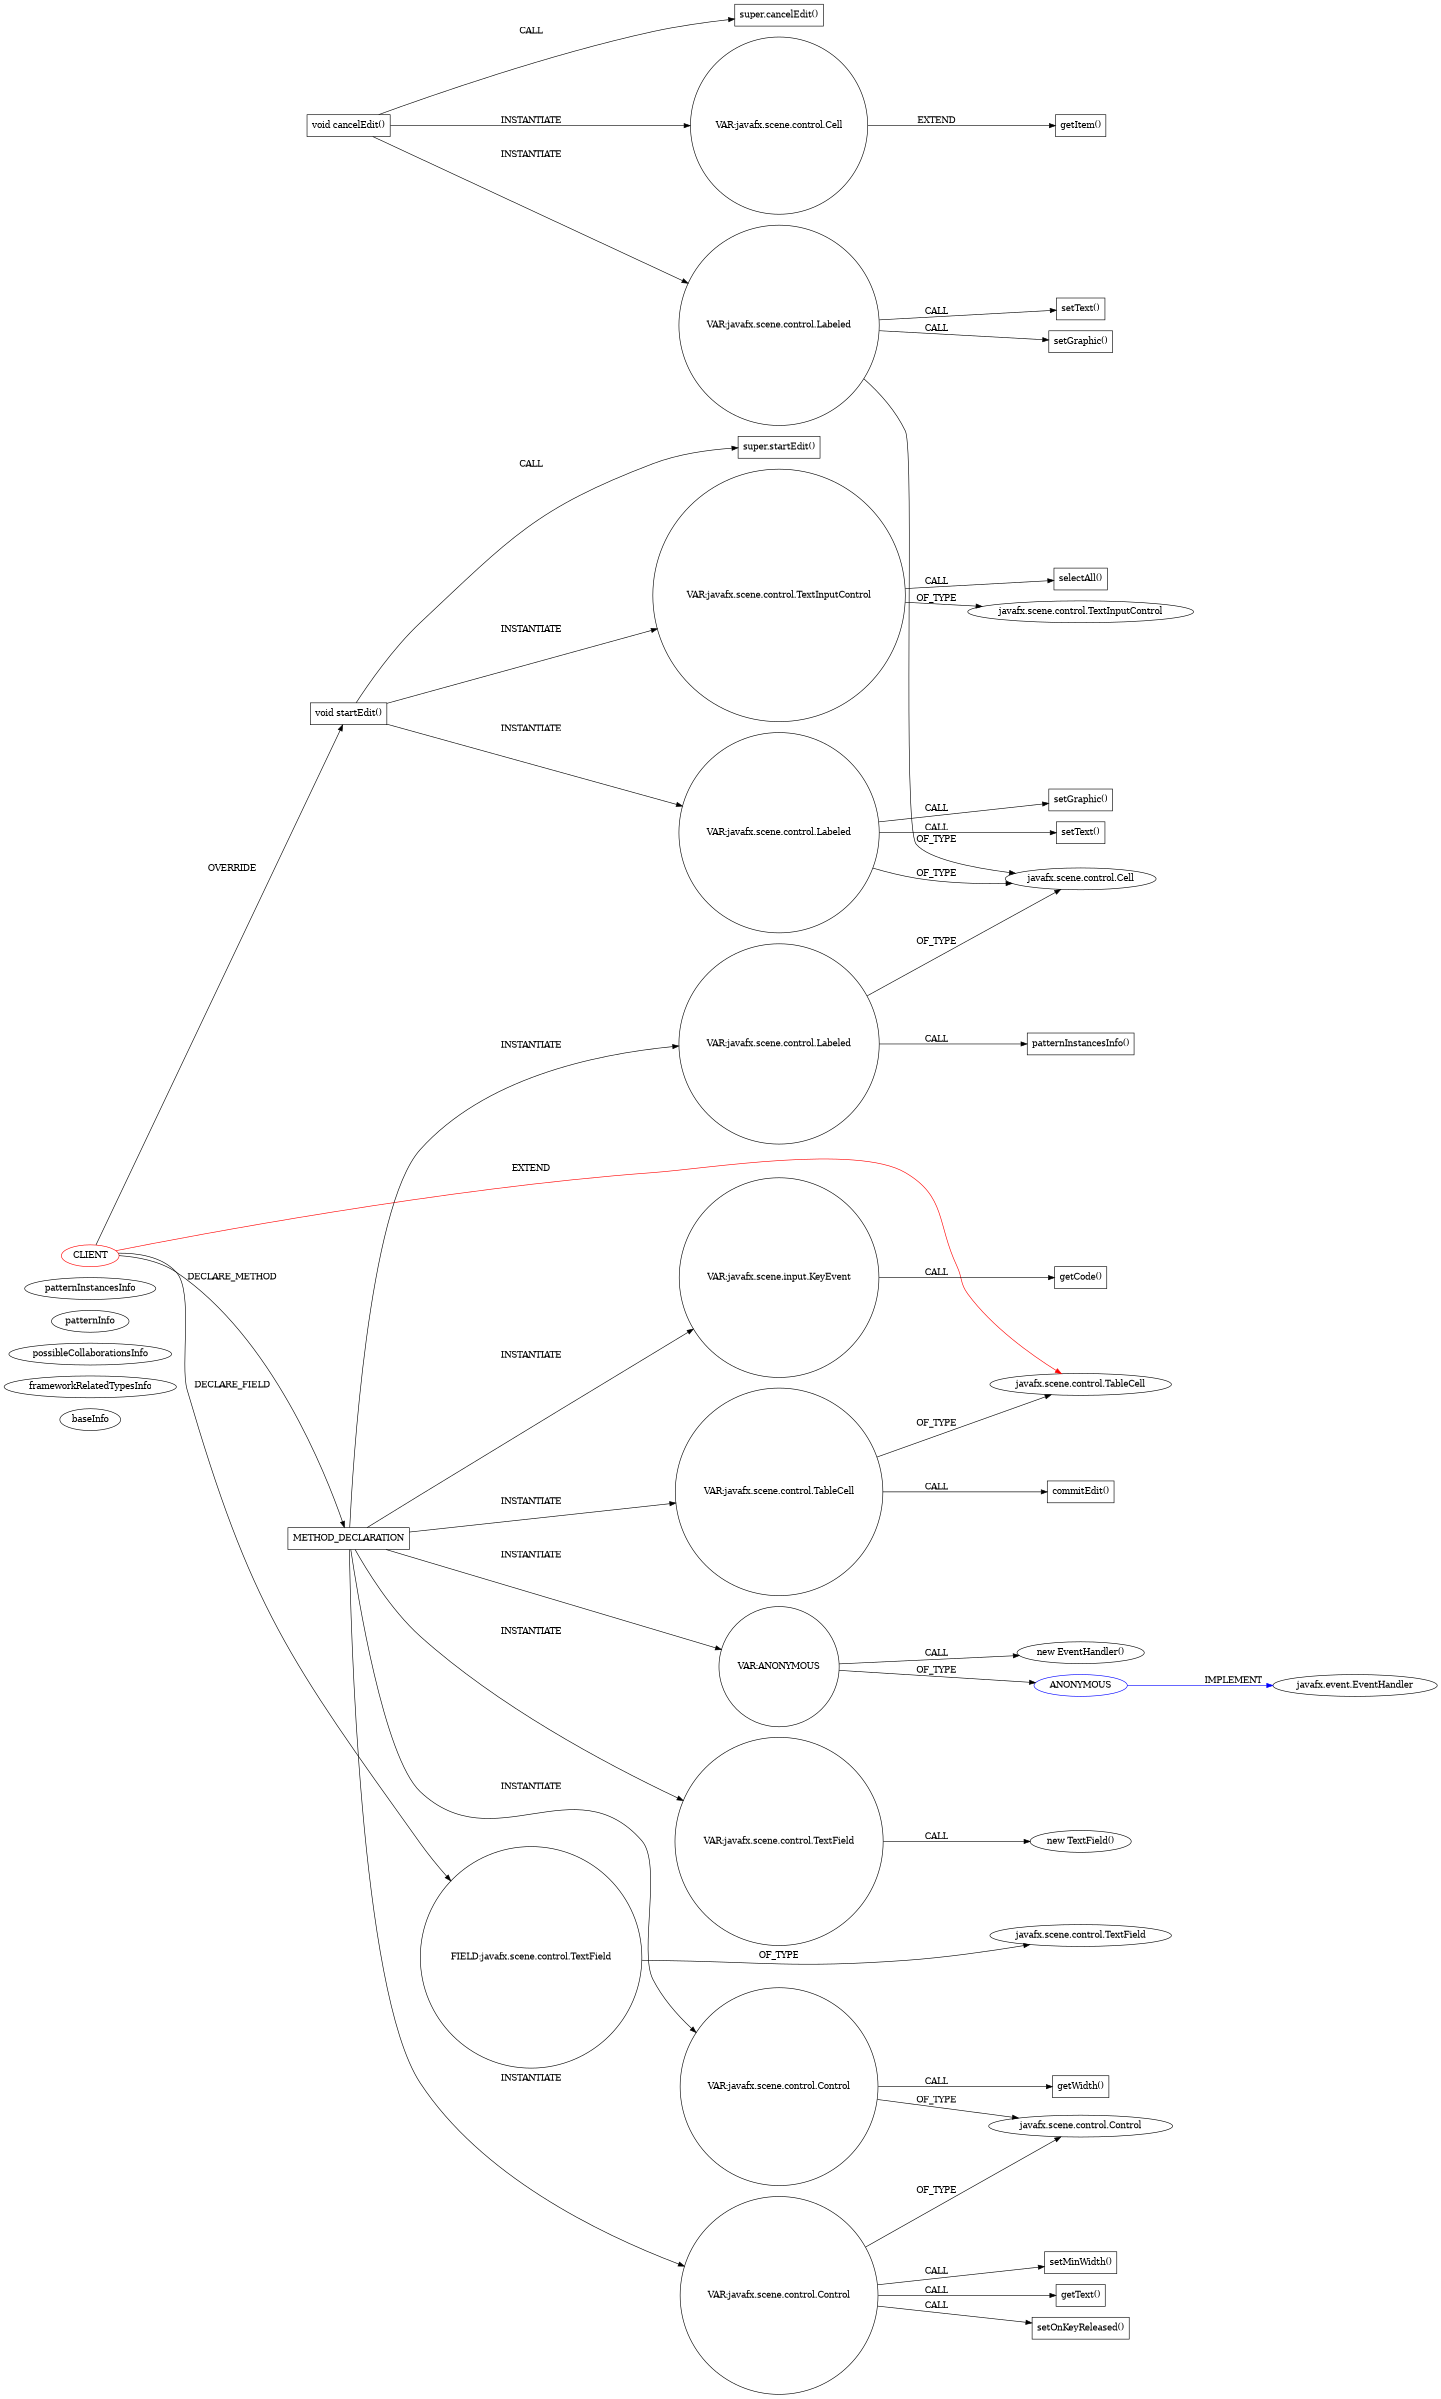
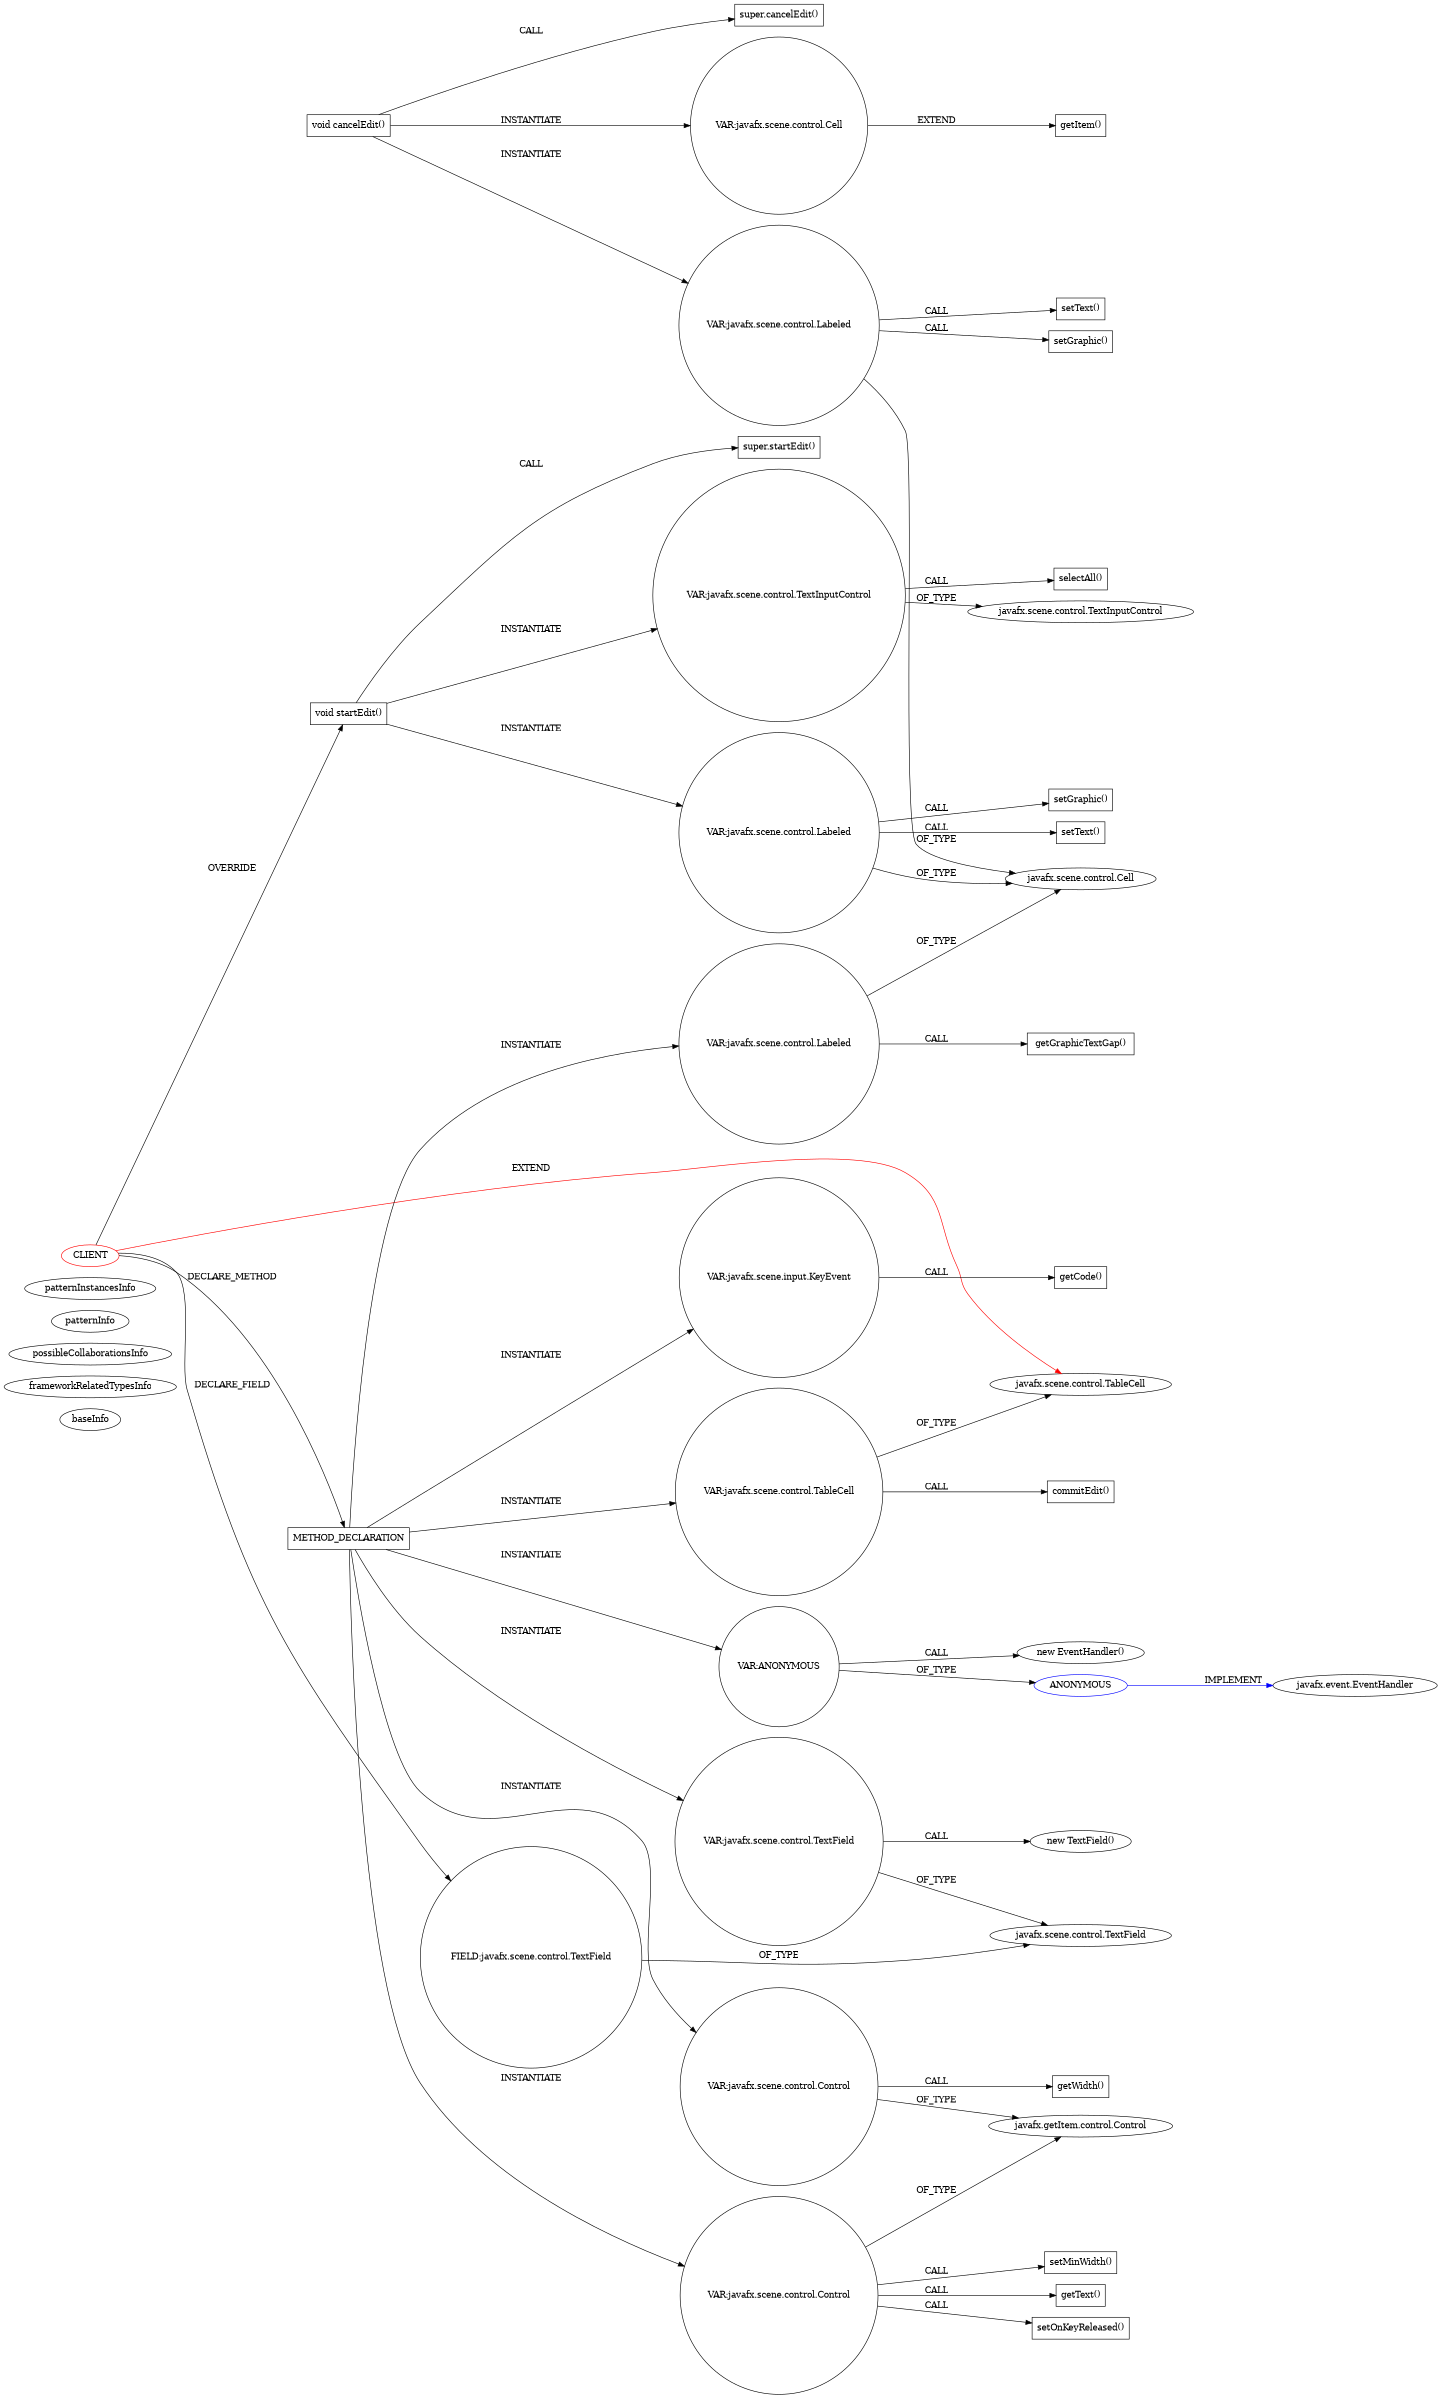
  digraph {
    rankdir=LR
    node [isFrameworkType=false shape=box vertexType=INSIDE_CALL]
    baseInfo [category=pattern graphId=2480 isAnonymous=false possibleRelation=true isFrameworkType="" shape="" vertexType=""]
    frameworkRelatedTypesInfo [0="javafx.scene.control.TableCell" isFrameworkType="" shape="" vertexType=""]
    possibleCollaborationsInfo [0="2480~INSTANTIATION-CLIENT_METHOD_DECLARATION-~javafx.scene.control.TableCell ~javafx.event.EventHandler ~false~true" isFrameworkType="" shape="" vertexType=""]
    patternInfo [frequency=3.0 patternRootClient=0 isFrameworkType="" shape="" vertexType=""]
    patternInstancesInfo [0="hock323-eventManager~/hock323-eventManager/EventManager-master/src/eventManager/fx/EditingPrizeCell.java~EditingPrizeCell~3043" 1="hock323-eventManager~/hock323-eventManager/EventManager-master/src/eventManager/fx/EditingIntegerPrizeCell.java~EditingIntegerPrizeCell~3041" 2="JeremieAstray-studentScoreAnalysis~/JeremieAstray-studentScoreAnalysis/studentScoreAnalysis-master/src/com/jeremie/scoreAnalysis/view/ScoreEditingCell.java~ScoreEditingCell~619" isFrameworkType="" shape="" vertexType=""]
    n6 [label="super.startEdit()" vertexType=SUPER_CALL]
    n7 [label="void startEdit()" vertexType=OVERRIDING_METHOD_DECLARATION]
    n8 [label="VAR:javafx.scene.control.TextInputControl" shape=circle vertexType=VARIABLE_EXPRESION]
    n9 [label="VAR:javafx.scene.control.Labeled" shape=circle vertexType=VARIABLE_EXPRESION]
    n10 [label="selectAll()"]
    n11 [label="javafx.scene.control.TextInputControl" vertexType=FRAMEWORK_CLASS_TYPE shape=""]
    n12 [label="javafx.scene.control.Cell" vertexType=FRAMEWORK_CLASS_TYPE shape=""]
    n13 [label="setGraphic()"]
    n14 [label="setText()"]
    n15 [color=red label=CLIENT vertexType=ROOT_CLIENT_CLASS_DECLARATION shape=""]
    n16 [label="javafx.scene.control.TableCell" vertexType=FRAMEWORK_CLASS_TYPE shape=""]
    n17 [label=METHOD_DECLARATION vertexType=CLIENT_METHOD_DECLARATION]
    n18 [label="FIELD:javafx.scene.control.TextField" shape=circle vertexType=FIELD_DECLARATION]
    n19 [label="void cancelEdit()" vertexType=OVERRIDING_METHOD_DECLARATION]
    n20 [label="super.cancelEdit()" vertexType=SUPER_CALL]
    n21 [label="VAR:javafx.scene.control.Cell" shape=circle vertexType=VARIABLE_EXPRESION]
    n22 [label="VAR:javafx.scene.control.Labeled" shape=circle vertexType=VARIABLE_EXPRESION]
    n23 [label="VAR:ANONYMOUS" shape=circle vertexType=VARIABLE_EXPRESION]
    n24 [label="VAR:javafx.scene.control.TextField" shape=circle vertexType=VARIABLE_EXPRESION]
    n25 [label="VAR:javafx.scene.control.Labeled" shape=circle vertexType=VARIABLE_EXPRESION]
    n26 [label="VAR:javafx.scene.control.TableCell" shape=circle vertexType=VARIABLE_EXPRESION]
    n27 [label="VAR:javafx.scene.control.Control" shape=circle vertexType=VARIABLE_EXPRESION]
    n28 [label="VAR:javafx.scene.control.Control" shape=circle vertexType=VARIABLE_EXPRESION]
    n29 [label="VAR:javafx.scene.input.KeyEvent" shape=circle vertexType=VARIABLE_EXPRESION]
    n30 [label="javafx.scene.control.TextField" vertexType=FRAMEWORK_CLASS_TYPE shape=""]
    n31 [label="getItem()"]
    n32 [label="setGraphic()"]
    n33 [label="setText()"]
    n34 [color=blue label=ANONYMOUS vertexType=REFERENCE_ANONYMOUS_DECLARATION shape=""]
    n35 [label="new EventHandler()" vertexType=CONSTRUCTOR_CALL shape=""]
    n36 [label="new TextField()" vertexType=CONSTRUCTOR_CALL shape=""]
-   n37 [label="patternInstancesInfo()"]
+   n37 [label="getGraphicTextGap()"]
    n38 [label="commitEdit()"]
-   n39 [label="javafx.scene.control.Control" vertexType=FRAMEWORK_CLASS_TYPE shape=""]
+   n39 [label="javafx.getItem.control.Control" vertexType=FRAMEWORK_CLASS_TYPE shape=""]
    n40 [label="getWidth()"]
    n41 [label="getText()"]
    n42 [label="setOnKeyReleased()"]
    n43 [label="setMinWidth()"]
    n44 [label="getCode()"]
    n45 [label="javafx.event.EventHandler" vertexType=FRAMEWORK_INTERFACE_TYPE shape=""]
    n7 -> n6 [label=CALL]
    n7 -> n8 [label=INSTANTIATE]
    n7 -> n9 [label=INSTANTIATE]
    n8 -> n10 [label=CALL]
    n8 -> n11 [label=OF_TYPE]
    n9 -> n12 [label=OF_TYPE]
    n9 -> n13 [label=CALL]
    n9 -> n14 [label=CALL]
    n15 -> n7 [label=OVERRIDE]
    n15 -> n16 [color=red label=EXTEND]
    n15 -> n17 [label=DECLARE_METHOD]
    n15 -> n18 [label=DECLARE_FIELD]
    n17 -> n23 [label=INSTANTIATE]
    n17 -> n24 [label=INSTANTIATE]
    n17 -> n25 [label=INSTANTIATE]
    n17 -> n26 [label=INSTANTIATE]
    n17 -> n27 [label=INSTANTIATE]
    n17 -> n28 [label=INSTANTIATE]
    n17 -> n29 [label=INSTANTIATE]
    n18 -> n30 [label=OF_TYPE]
    n19 -> n20 [label=CALL]
    n19 -> n21 [label=INSTANTIATE]
    n19 -> n22 [label=INSTANTIATE]
    n21 -> n31 [label=EXTEND]
    n22 -> n12 [label=OF_TYPE]
    n22 -> n32 [label=CALL]
    n22 -> n33 [label=CALL]
    n23 -> n34 [label=OF_TYPE]
    n23 -> n35 [label=CALL]
+   n24 -> n30 [label=OF_TYPE]
    n24 -> n36 [label=CALL]
    n25 -> n12 [label=OF_TYPE]
    n25 -> n37 [label=CALL]
    n26 -> n16 [label=OF_TYPE]
    n26 -> n38 [label=CALL]
    n27 -> n39 [label=OF_TYPE]
    n27 -> n40 [label=CALL]
    n28 -> n39 [label=OF_TYPE]
    n28 -> n41 [label=CALL]
    n28 -> n42 [label=CALL]
    n28 -> n43 [label=CALL]
    n29 -> n44 [label=CALL]
    n34 -> n45 [color=blue label=IMPLEMENT]
  }
